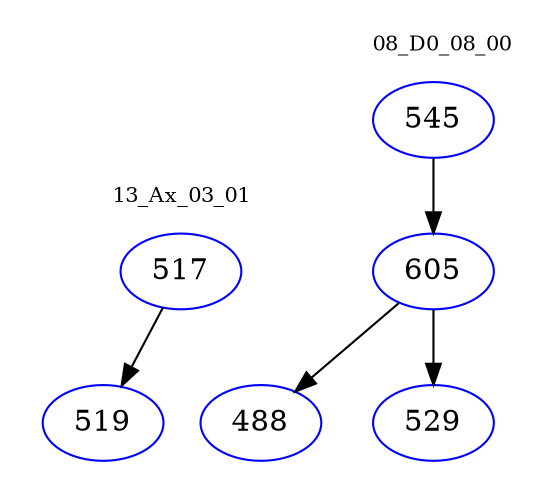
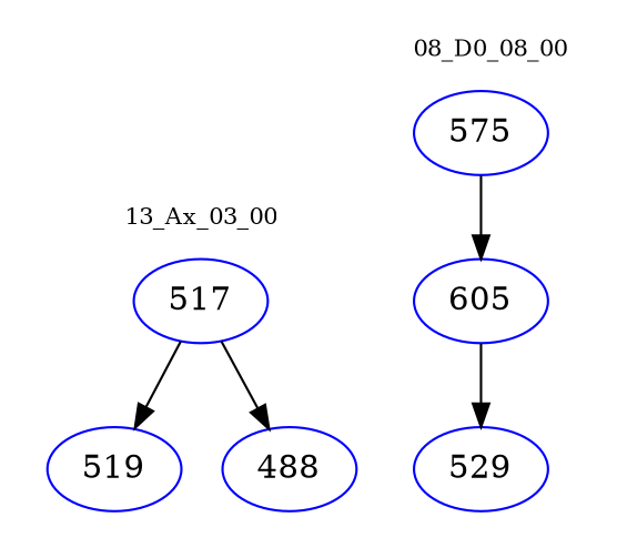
  digraph {
    node [color=blue]
    edge [color=black]
    n1 [label=517]
    n2 [label=488]
    n3 [label=519]
-   n4 [label=545]
+   n4 [label=575]
    n5 [label=529]
    n6 [label=605]
    subgraph cluster_1 {
      color=white
      fontsize=10
-     label="13_Ax_03_01"
+     label="13_Ax_03_00"
      n1
      n2
      n3
    }
    subgraph cluster_2 {
      color=white
      fontsize=10
      label="08_D0_08_00"
      n4
      n5
      n6
    }
-   n6 -> n2
+   n1 -> n2
    n1 -> n3
    n4 -> n6
    n6 -> n5
  }
